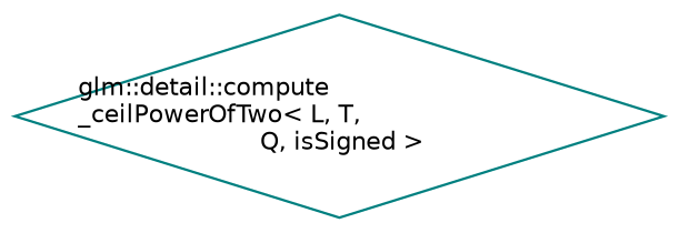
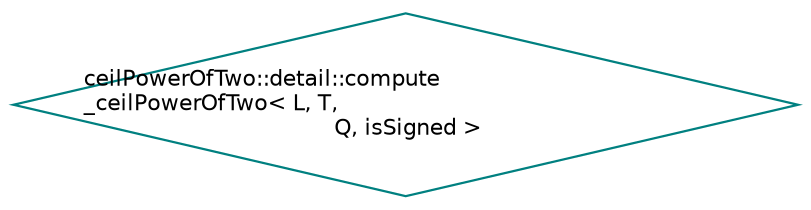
  digraph {
    rankdir=LR
-   n1 [color=teal fillcolor=white fontname=Helvetica fontsize=10 height=0.2 label="glm::detail::compute\l_ceilPowerOfTwo\< L, T,\l Q, isSigned \>" shape=diamond style=filled width=0.4]
+   n1 [color=teal fillcolor=white fontname=Helvetica fontsize=10 height=0.2 label="ceilPowerOfTwo::detail::compute\l_ceilPowerOfTwo\< L, T,\l Q, isSigned \>" shape=diamond style=filled width=0.4]
  }
